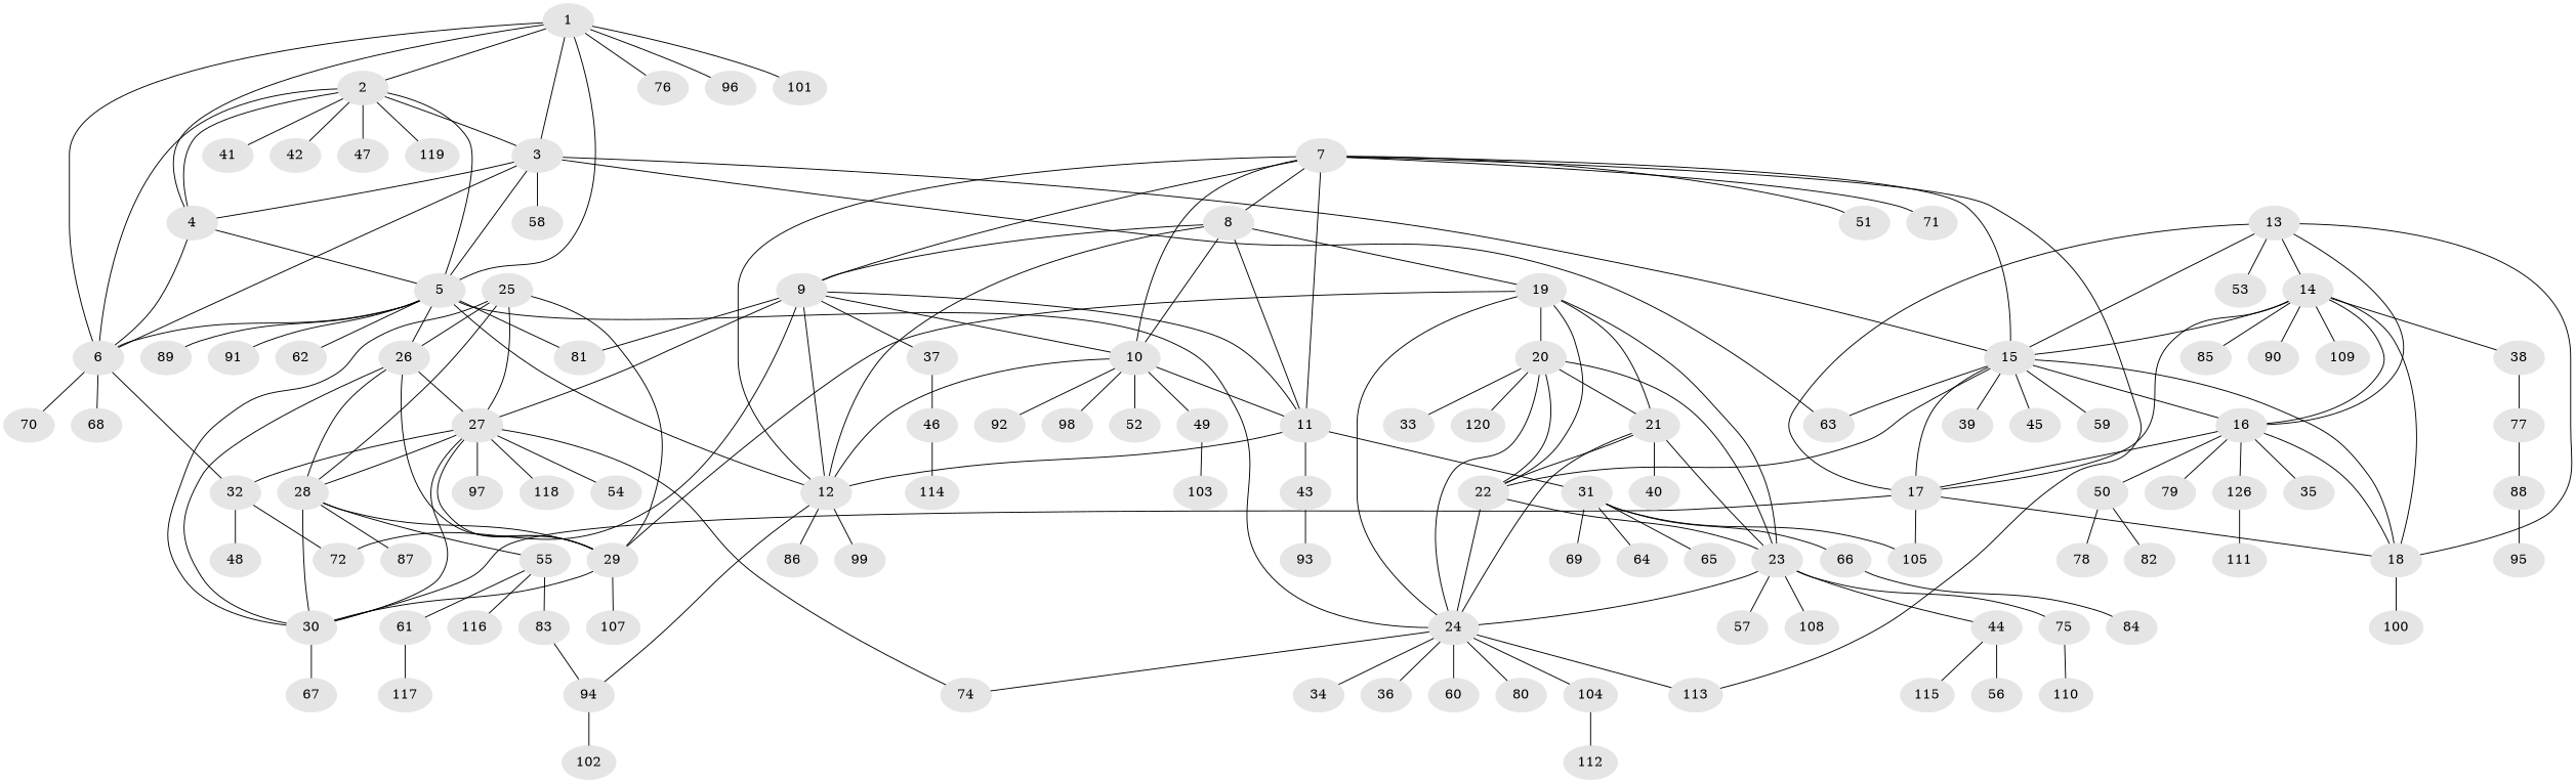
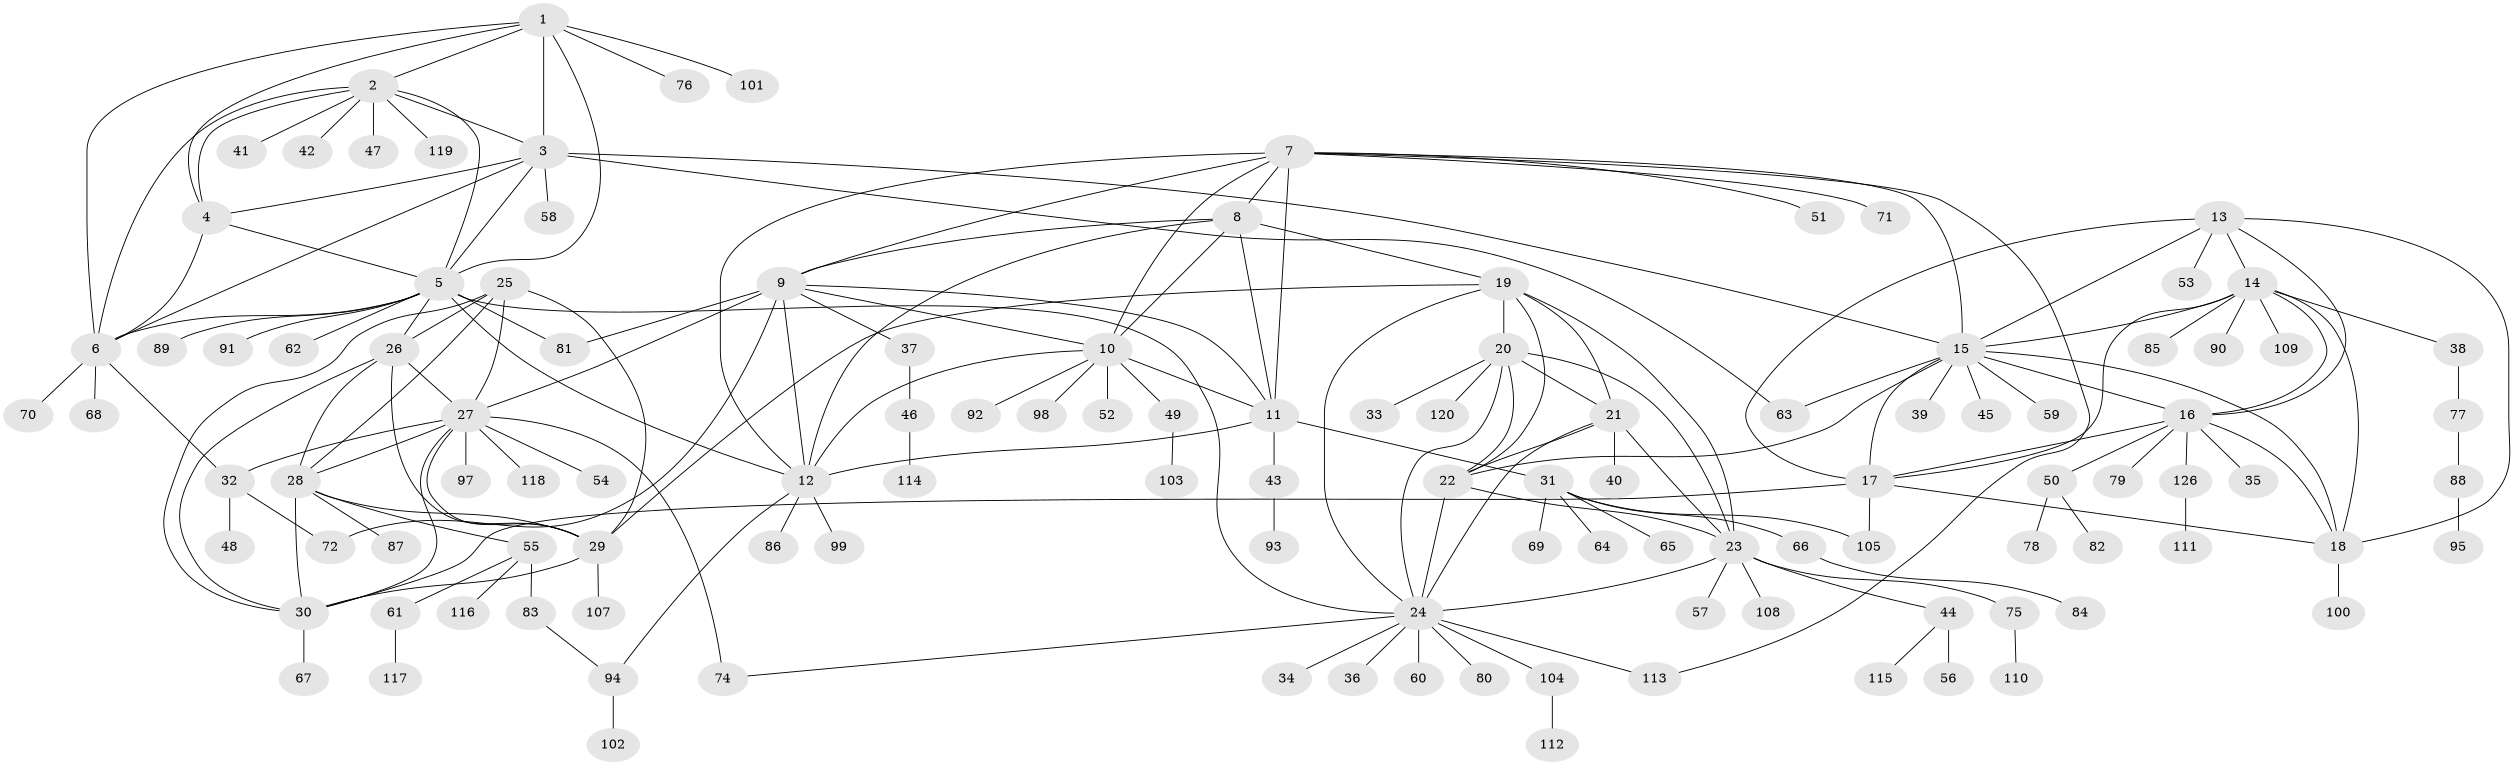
  graph {
    node [color=gray90 style=filled]
    1
    2
    3
    4
    5
    6
    76
-   96
    101
    41
    42
    47
    119
    15
    58
    63
    12
    24
    26
    62
    81
    89
    91
    32
    68
    70
    16
    17
    18
    22
    39
    45
    59
    86
    94
    99
    113
    34
    36
    60
    74
    80
    104
    27
    30
    29
    28
    72
    48
    7
    8
    9
    10
    11
    51
    71
    19
    37
    49
    52
    92
    98
    31
    43
    20
    21
    23
    54
    97
    118
    46
    103
    105
    64
    65
    66
    69
    93
    102
    13
    14
    53
    38
    85
    90
    109
    35
    50
    79
    n90 [label=126]
    100
    77
    78
    82
    111
    67
    33
    120
    40
    44
    57
    75
    108
    107
    56
    115
    110
    112
    25
    55
    87
    61
    83
    116
    84
    114
    88
    117
    95
    1 -- 2
    1 -- 3
    1 -- 4
    1 -- 5
    1 -- 6
    1 -- 76
-   1 -- 96
    1 -- 101
    2 -- 3
    2 -- 4
    2 -- 5
    2 -- 6
    2 -- 41
    2 -- 42
    2 -- 47
    2 -- 119
    3 -- 4
    3 -- 5
    3 -- 6
    3 -- 15
    3 -- 58
    3 -- 63
    4 -- 5
    4 -- 6
    5 -- 6
    5 -- 12
    5 -- 24
    5 -- 26
    5 -- 62
    5 -- 81
    5 -- 89
    5 -- 91
    6 -- 32
    6 -- 68
    6 -- 70
    15 -- 63
    15 -- 16
    15 -- 17
    15 -- 18
    15 -- 22
    15 -- 39
    15 -- 45
    15 -- 59
    12 -- 86
    12 -- 94
    12 -- 99
    24 -- 113
    24 -- 34
    24 -- 36
    24 -- 60
    24 -- 74
    24 -- 80
    24 -- 104
    26 -- 27
    26 -- 30
    26 -- 29
    26 -- 28
    32 -- 72
    32 -- 48
    16 -- 17
    16 -- 18
    16 -- 35
    16 -- 50
    16 -- 79
    16 -- n90
    17 -- 18
    17 -- 30
    17 -- 105
    18 -- 100
    22 -- 24
    22 -- 23
    94 -- 102
    104 -- 112
    27 -- 32
    27 -- 74
    27 -- 30
    27 -- 29
    27 -- 28
    27 -- 54
    27 -- 97
    27 -- 118
    30 -- 67
    29 -- 30
    29 -- 107
    28 -- 30
    28 -- 29
    28 -- 55
    28 -- 87
    7 -- 15
    7 -- 12
    7 -- 113
    7 -- 8
    7 -- 9
    7 -- 10
    7 -- 11
    7 -- 51
    7 -- 71
    8 -- 12
    8 -- 9
    8 -- 10
    8 -- 11
    8 -- 19
    9 -- 12
    9 -- 81
    9 -- 27
    9 -- 72
    9 -- 10
    9 -- 11
    9 -- 37
    10 -- 12
    10 -- 11
    10 -- 49
    10 -- 52
    10 -- 92
    10 -- 98
    11 -- 12
    11 -- 31
    11 -- 43
    19 -- 24
    19 -- 22
    19 -- 29
    19 -- 20
    19 -- 21
    19 -- 23
    37 -- 46
    49 -- 103
    31 -- 105
    31 -- 64
    31 -- 65
    31 -- 66
    31 -- 69
    43 -- 93
    20 -- 24
    20 -- 22
    20 -- 21
    20 -- 23
    20 -- 33
    20 -- 120
    21 -- 24
    21 -- 22
    21 -- 23
    21 -- 40
    23 -- 24
    23 -- 44
    23 -- 57
    23 -- 75
    23 -- 108
    46 -- 114
    66 -- 84
    13 -- 15
    13 -- 16
    13 -- 17
    13 -- 18
    13 -- 14
    13 -- 53
    14 -- 15
    14 -- 16
    14 -- 17
    14 -- 18
    14 -- 38
    14 -- 85
    14 -- 90
    14 -- 109
    38 -- 77
    50 -- 78
    50 -- 82
    n90 -- 111
    77 -- 88
    44 -- 56
    44 -- 115
    75 -- 110
    25 -- 26
    25 -- 27
    25 -- 30
    25 -- 29
    25 -- 28
    55 -- 61
    55 -- 83
    55 -- 116
    61 -- 117
    83 -- 94
    88 -- 95
  }
